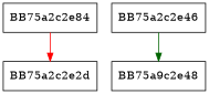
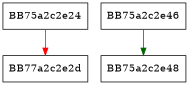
  digraph {
    splines=ortho
    node [shape=box]
-   BB75a2c2e24 [label=BB75a2c2e84]
-   BB75a2c2e2d
+   BB75a2c2e24
+   BB75a2c2e2d [label=BB77a2c2e2d]
    BB75a2c2e46
-   BB75a2c2e48 [label=BB75a9c2e48]
+   BB75a2c2e48
    BB75a2c2e24 -> BB75a2c2e2d [color=red]
    BB75a2c2e46 -> BB75a2c2e48 [color=darkgreen]
  }
